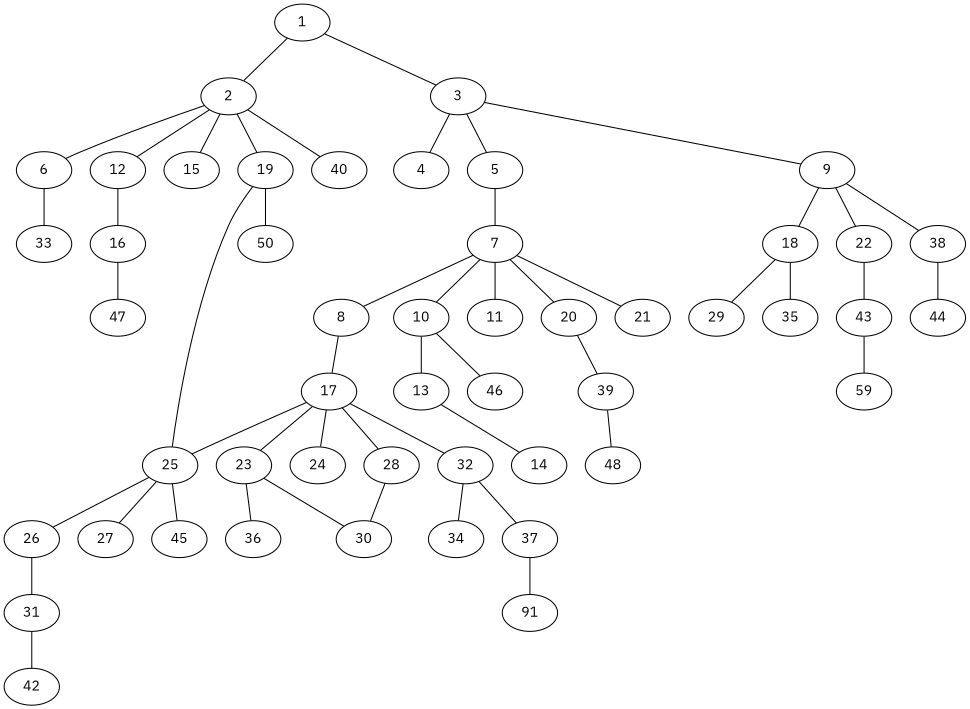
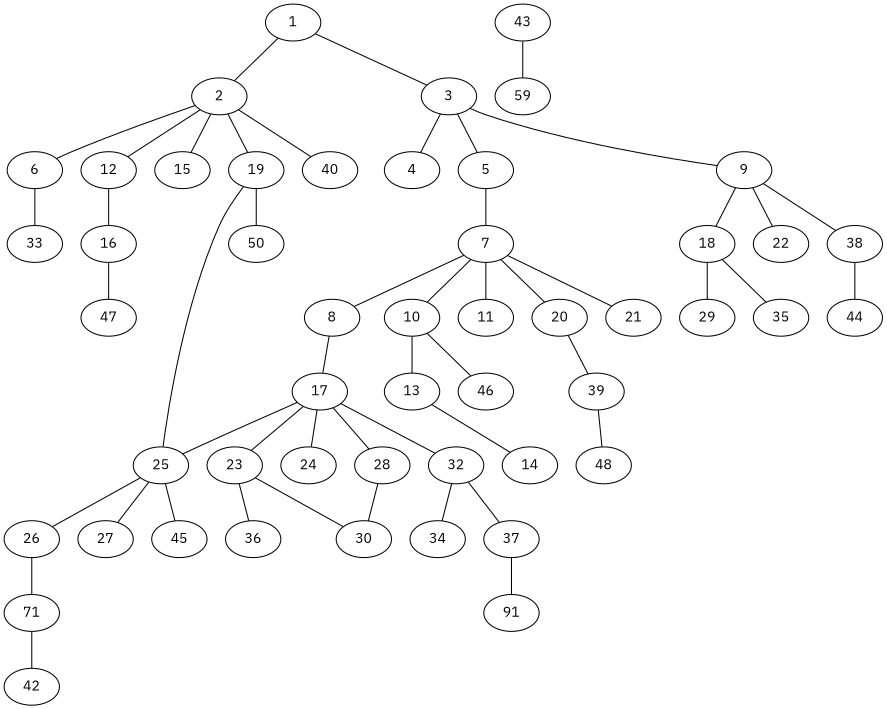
  graph {
    fontname="IBM Plex Sans"
    node [fontname="IBM Plex Sans"]
    edge [fontname="IBM Plex Sans"]
    1
    2
    3
    6
    12
    15
    19
    40
    4
    5
    9
    33
    16
    25
    50
    7
    18
    22
    38
    47
    26
    27
    45
    8
    10
    11
    20
    21
    29
    35
    43
    44
    17
    13
    46
    39
    23
    24
    28
    32
    14
    48
    30
    36
    34
    37
    n47 [label=59]
-   31
+   31 [label=71]
    n49 [label=91]
    42
    1 -- 2
    1 -- 3
    2 -- 6
    2 -- 12
    2 -- 15
    2 -- 19
    2 -- 40
    3 -- 4
    3 -- 5
    3 -- 9
    6 -- 33
    12 -- 16
    19 -- 25
    19 -- 50
    5 -- 7
    9 -- 18
    9 -- 22
    9 -- 38
    16 -- 47
    25 -- 26
    25 -- 27
    25 -- 45
    7 -- 8
    7 -- 10
    7 -- 11
    7 -- 20
    7 -- 21
    18 -- 29
    18 -- 35
-   22 -- 43
    38 -- 44
    26 -- 31
    8 -- 17
    10 -- 13
    10 -- 46
    20 -- 39
    43 -- n47
    17 -- 25
    17 -- 23
    17 -- 24
    17 -- 28
    17 -- 32
    13 -- 14
    39 -- 48
    23 -- 30
    23 -- 36
    28 -- 30
    32 -- 34
    32 -- 37
    37 -- n49
    31 -- 42
  }
